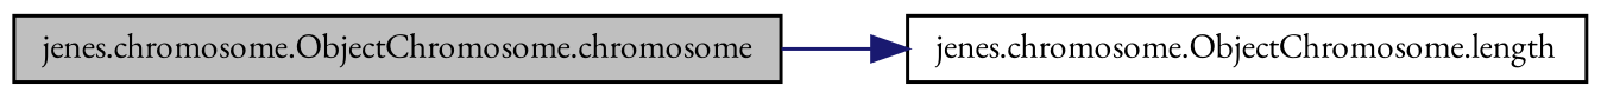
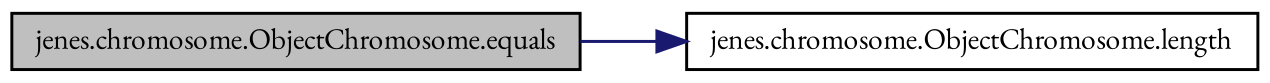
  digraph {
    rankdir=LR
    fontname="EB Garamond"
    node [color=black fontname="EB Garamond" fontsize=10 shape=record style=filled]
-   n1 [fillcolor=grey75 fontcolor=black height=0.2 label="jenes.chromosome.ObjectChromosome.chromosome" width=0.4]
+   n1 [fillcolor=grey75 fontcolor=black height=0.2 label="jenes.chromosome.ObjectChromosome.equals" width=0.4]
    n2 [fillcolor=white height=0.2 label="jenes.chromosome.ObjectChromosome.length" width=0.4]
    n1 -> n2 [color=midnightblue fontname="EB Garamond" fontsize=10 labelfontname=Helvetica labelfontsize=10 style=solid]
  }
